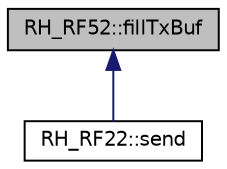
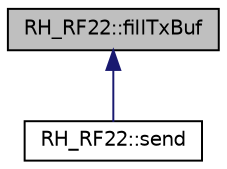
  digraph {
    rankdir=TB
    node [color=black fontname=Helvetica fontsize=10 shape=record style=filled]
-   n1 [fillcolor=grey75 fontcolor=black height=0.2 label="RH_RF52::fillTxBuf" width=0.4]
+   n1 [fillcolor=grey75 fontcolor=black height=0.2 label="RH_RF22::fillTxBuf" width=0.4]
    n2 [fillcolor=white height=0.2 label="RH_RF22::send" width=0.4]
    n1 -> n2 [color=midnightblue dir=back fontname=Helvetica fontsize=10 labelfontname=Helvetica labelfontsize=10 style=solid]
  }
